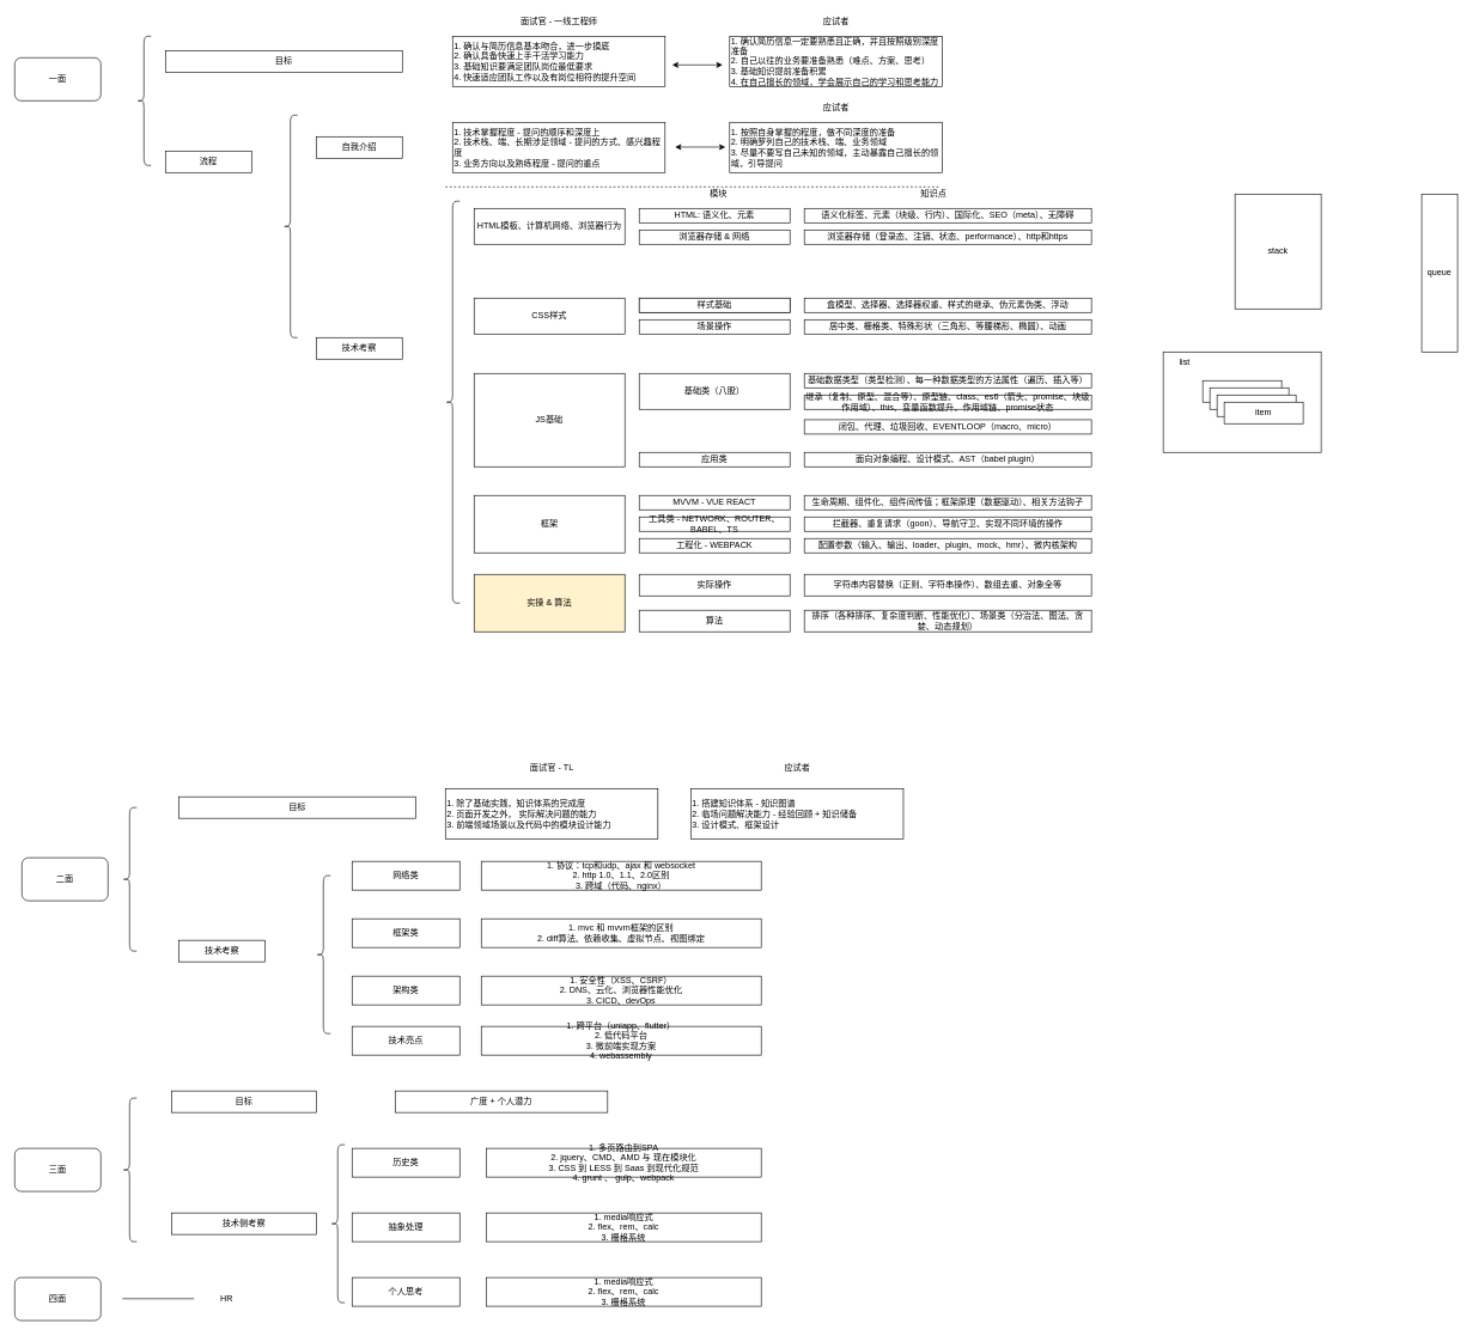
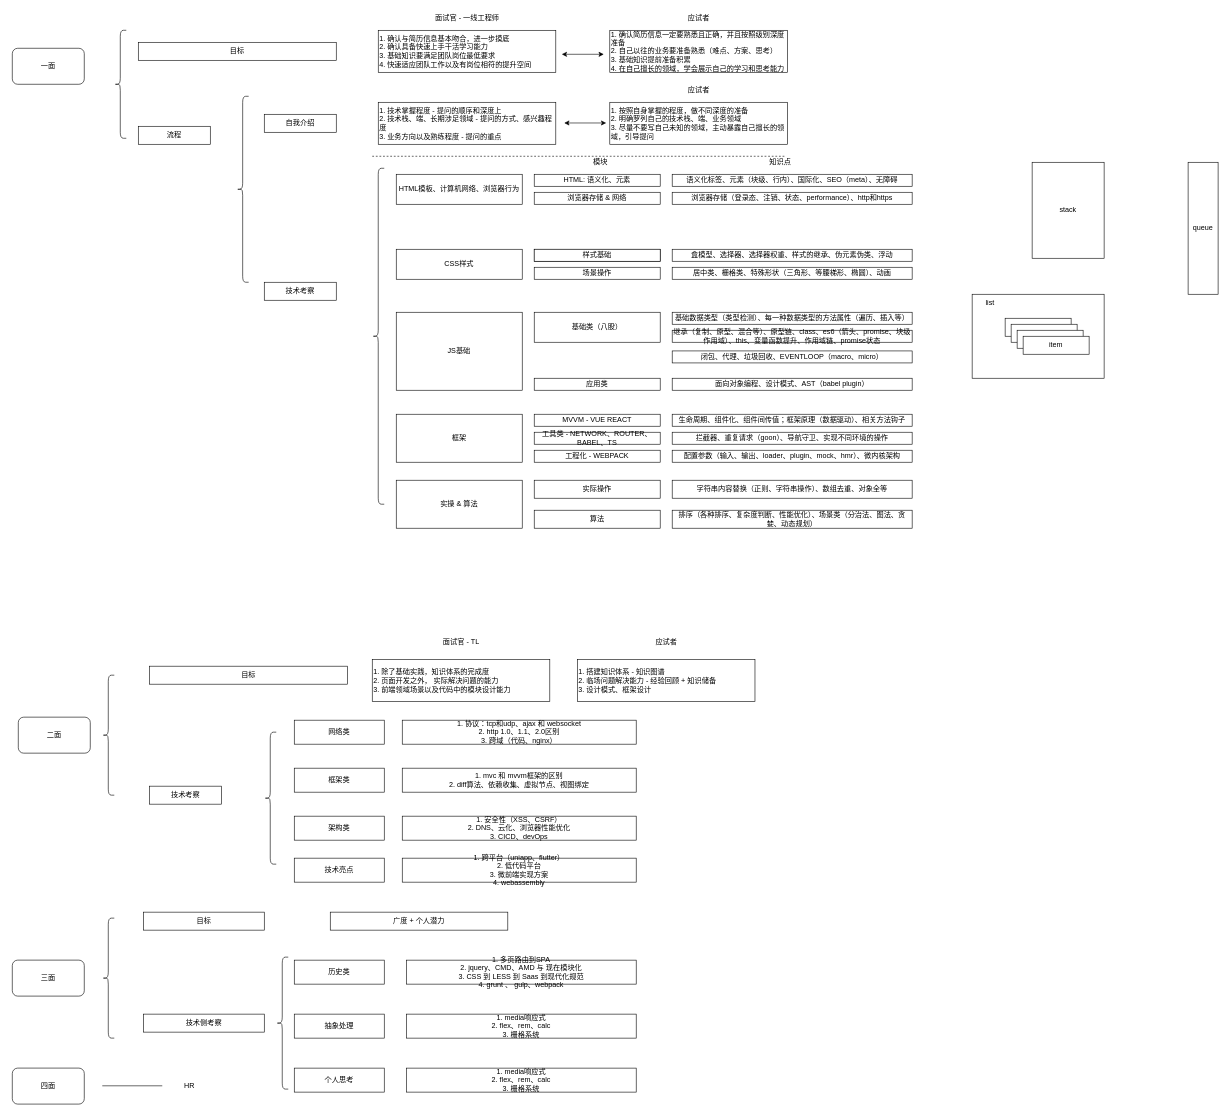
  <mxCell id="0" />
  <mxCell id="1" parent="0" />
  <mxCell id="2" value="一面" style="rounded=1;whiteSpace=wrap;html=1;" vertex="1" parent="1"><mxGeometry x="20" y="80" width="120" height="60" as="geometry" /></mxCell>
  <mxCell id="3" value="二面" style="rounded=1;whiteSpace=wrap;html=1;" vertex="1" parent="1"><mxGeometry x="30" y="1195" width="120" height="60" as="geometry" /></mxCell>
  <mxCell id="4" value="三面" style="rounded=1;whiteSpace=wrap;html=1;" vertex="1" parent="1"><mxGeometry x="20" y="1600" width="120" height="60" as="geometry" /></mxCell>
  <mxCell id="5" value="四面" style="rounded=1;whiteSpace=wrap;html=1;" vertex="1" parent="1"><mxGeometry x="20" y="1780" width="120" height="60" as="geometry" /></mxCell>
  <mxCell id="6" value="" style="endArrow=none;html=1;rounded=0;" edge="1" parent="1"><mxGeometry width="50" height="50" relative="1" as="geometry"><mxPoint x="170" y="1809.5" as="sourcePoint" /><mxPoint x="270" y="1809.5" as="targetPoint" /></mxGeometry></mxCell>
  <mxCell id="7" value="HR" style="text;html=1;align=center;verticalAlign=middle;resizable=0;points=[];autosize=1;strokeColor=none;fillColor=none;" vertex="1" parent="1"><mxGeometry x="300" y="1800" width="30" height="20" as="geometry" /></mxCell>
  <mxCell id="8" value="面试官 - 一线工程师" style="text;html=1;align=center;verticalAlign=middle;resizable=0;points=[];autosize=1;strokeColor=none;fillColor=none;" vertex="1" parent="1"><mxGeometry x="718" y="20" width="120" height="20" as="geometry" /></mxCell>
  <mxCell id="9" value="" style="shape=curlyBracket;whiteSpace=wrap;html=1;rounded=1;" vertex="1" parent="1"><mxGeometry x="190" y="50" width="20" height="180" as="geometry" /></mxCell>
  <mxCell id="10" value="目标" style="whiteSpace=wrap;html=1;" vertex="1" parent="1"><mxGeometry x="230" y="70" width="330" height="30" as="geometry" /></mxCell>
  <mxCell id="11" value="1. 确认与简历信息基本吻合，进一步摸底&lt;br&gt;2. 确认具备快速上手干活学习能力&lt;br&gt;3. 基础知识要满足团队岗位最低要求&lt;br&gt;4. 快速适应团队工作以及有岗位相符的提升空间" style="whiteSpace=wrap;html=1;align=left;" vertex="1" parent="1"><mxGeometry x="630" y="50" width="296" height="70" as="geometry" /></mxCell>
  <mxCell id="12" value="应试者" style="text;html=1;align=center;verticalAlign=middle;resizable=0;points=[];autosize=1;strokeColor=none;fillColor=none;" vertex="1" parent="1"><mxGeometry x="1139" y="20" width="50" height="20" as="geometry" /></mxCell>
  <mxCell id="13" value="1. 确认简历信息一定要熟悉且正确，并且按照级别深度准备&lt;br&gt;2. 自己以往的业务要准备熟悉（难点、方案、思考）&lt;br&gt;3. 基础知识提前准备积累&lt;br&gt;4. 在自己擅长的领域，学会展示自己的学习和思考能力" style="whiteSpace=wrap;html=1;align=left;" vertex="1" parent="1"><mxGeometry x="1016" y="50" width="296" height="70" as="geometry" /></mxCell>
  <mxCell id="14" value="" style="endArrow=classic;startArrow=classic;html=1;rounded=0;" edge="1" parent="1"><mxGeometry width="50" height="50" relative="1" as="geometry"><mxPoint x="936" y="90" as="sourcePoint" /><mxPoint x="1006" y="90" as="targetPoint" /></mxGeometry></mxCell>
  <mxCell id="15" value="流程" style="whiteSpace=wrap;html=1;" vertex="1" parent="1"><mxGeometry x="230" y="210" width="120" height="30" as="geometry" /></mxCell>
  <mxCell id="16" value="" style="shape=curlyBracket;whiteSpace=wrap;html=1;rounded=1;align=left;" vertex="1" parent="1"><mxGeometry x="394" y="160" width="20" height="310" as="geometry" /></mxCell>
  <mxCell id="17" value="自我介绍" style="rounded=0;whiteSpace=wrap;html=1;align=center;" vertex="1" parent="1"><mxGeometry x="440" y="190" width="120" height="30" as="geometry" /></mxCell>
  <mxCell id="18" value="1. 技术掌握程度 - 提问的顺序和深度上&lt;br&gt;2. 技术栈、端、长期涉足领域 - 提问的方式、感兴趣程度&lt;br&gt;3. 业务方向以及熟练程度 - 提问的重点" style="whiteSpace=wrap;html=1;align=left;" vertex="1" parent="1"><mxGeometry x="630" y="170" width="296" height="70" as="geometry" /></mxCell>
  <mxCell id="19" value="" style="endArrow=classic;startArrow=classic;html=1;rounded=0;" edge="1" parent="1"><mxGeometry width="50" height="50" relative="1" as="geometry"><mxPoint x="940" y="204.5" as="sourcePoint" /><mxPoint x="1010" y="204.5" as="targetPoint" /></mxGeometry></mxCell>
  <mxCell id="20" value="应试者" style="text;html=1;align=center;verticalAlign=middle;resizable=0;points=[];autosize=1;strokeColor=none;fillColor=none;" vertex="1" parent="1"><mxGeometry x="1139" y="140" width="50" height="20" as="geometry" /></mxCell>
  <mxCell id="21" value="1. 按照自身掌握的程度，做不同深度的准备&lt;br&gt;2. 明确罗列自己的技术栈、端、业务领域&lt;br&gt;3. 尽量不要写自己未知的领域，主动暴露自己擅长的领域，引导提问" style="whiteSpace=wrap;html=1;align=left;" vertex="1" parent="1"><mxGeometry x="1016" y="170" width="296" height="70" as="geometry" /></mxCell>
  <mxCell id="22" value="" style="endArrow=none;dashed=1;html=1;rounded=0;" edge="1" parent="1"><mxGeometry width="50" height="50" relative="1" as="geometry"><mxPoint x="620" y="260" as="sourcePoint" /><mxPoint x="1310" y="260" as="targetPoint" /></mxGeometry></mxCell>
  <mxCell id="23" value="技术考察" style="rounded=0;whiteSpace=wrap;html=1;align=center;" vertex="1" parent="1"><mxGeometry x="440" y="470" width="120" height="30" as="geometry" /></mxCell>
  <mxCell id="24" value="" style="shape=curlyBracket;whiteSpace=wrap;html=1;rounded=1;align=center;" vertex="1" parent="1"><mxGeometry x="620" y="280" width="20" height="560" as="geometry" /></mxCell>
  <mxCell id="25" value="HTML模板、计算机网络、浏览器行为" style="rounded=0;whiteSpace=wrap;html=1;align=center;" vertex="1" parent="1"><mxGeometry x="660" y="290" width="210" height="50" as="geometry" /></mxCell>
  <mxCell id="26" value="HTML: 语义化、元素" style="rounded=0;whiteSpace=wrap;html=1;align=center;" vertex="1" parent="1"><mxGeometry x="890" y="290" width="210" height="20" as="geometry" /></mxCell>
  <mxCell id="27" value="模块" style="text;html=1;align=center;verticalAlign=middle;resizable=0;points=[];autosize=1;strokeColor=none;fillColor=none;" vertex="1" parent="1"><mxGeometry x="980" y="260" width="40" height="20" as="geometry" /></mxCell>
  <mxCell id="28" value="知识点" style="text;html=1;align=center;verticalAlign=middle;resizable=0;points=[];autosize=1;strokeColor=none;fillColor=none;" vertex="1" parent="1"><mxGeometry x="1275" y="260" width="50" height="20" as="geometry" /></mxCell>
  <mxCell id="29" value="语义化标签、元素（块级、行内）、国际化、SEO（meta）、无障碍" style="rounded=0;whiteSpace=wrap;html=1;align=center;" vertex="1" parent="1"><mxGeometry x="1120" y="290" width="400" height="20" as="geometry" /></mxCell>
  <mxCell id="30" value="浏览器存储 &amp;amp; 网络" style="rounded=0;whiteSpace=wrap;html=1;align=center;" vertex="1" parent="1"><mxGeometry x="890" y="320" width="210" height="20" as="geometry" /></mxCell>
  <mxCell id="31" value="浏览器存储（登录态、注销、状态、performance）、http和https" style="rounded=0;whiteSpace=wrap;html=1;align=center;" vertex="1" parent="1"><mxGeometry x="1120" y="320" width="400" height="20" as="geometry" /></mxCell>
  <mxCell id="32" value="CSS样式" style="rounded=0;whiteSpace=wrap;html=1;align=center;" vertex="1" parent="1"><mxGeometry x="660" y="415" width="210" height="50" as="geometry" /></mxCell>
  <mxCell id="33" value="样式基础" style="rounded=0;whiteSpace=wrap;html=1;align=center;" vertex="1" parent="1"><mxGeometry x="890" y="415" width="210" height="20" as="geometry" /></mxCell>
  <mxCell id="34" value="样式基础" style="rounded=0;whiteSpace=wrap;html=1;align=center;" vertex="1" parent="1"><mxGeometry x="890" y="415" width="210" height="20" as="geometry" /></mxCell>
  <mxCell id="35" value="盒模型、选择器、选择器权重、样式的继承、伪元素伪类、浮动" style="rounded=0;whiteSpace=wrap;html=1;align=center;" vertex="1" parent="1"><mxGeometry x="1120" y="415" width="400" height="20" as="geometry" /></mxCell>
  <mxCell id="36" value="场景操作" style="rounded=0;whiteSpace=wrap;html=1;align=center;" vertex="1" parent="1"><mxGeometry x="890" y="445" width="210" height="20" as="geometry" /></mxCell>
  <mxCell id="37" value="居中类、栅格类、特殊形状（三角形、等腰梯形、椭圆）、动画" style="rounded=0;whiteSpace=wrap;html=1;align=center;" vertex="1" parent="1"><mxGeometry x="1120" y="445" width="400" height="20" as="geometry" /></mxCell>
  <mxCell id="38" value="JS基础" style="rounded=0;whiteSpace=wrap;html=1;align=center;" vertex="1" parent="1"><mxGeometry x="660" y="520" width="210" height="130" as="geometry" /></mxCell>
  <mxCell id="39" value="基础类（八股）" style="rounded=0;whiteSpace=wrap;html=1;align=center;" vertex="1" parent="1"><mxGeometry x="890" y="520" width="210" height="50" as="geometry" /></mxCell>
  <mxCell id="40" value="基础数据类型（类型检测）、每一种数据类型的方法属性（遍历、插入等）" style="rounded=0;whiteSpace=wrap;html=1;align=center;" vertex="1" parent="1"><mxGeometry x="1120" y="520" width="400" height="20" as="geometry" /></mxCell>
  <mxCell id="41" value="继承（复制、原型、混合等）、原型链、class、es6（箭头、promise、块级作用域）、this、变量函数提升、作用域链、promise状态" style="rounded=0;whiteSpace=wrap;html=1;align=center;" vertex="1" parent="1"><mxGeometry x="1120" y="550" width="400" height="20" as="geometry" /></mxCell>
  <mxCell id="42" value="闭包、代理、垃圾回收、EVENTLOOP（macro、micro）" style="rounded=0;whiteSpace=wrap;html=1;align=center;" vertex="1" parent="1"><mxGeometry x="1120" y="584.5" width="400" height="20" as="geometry" /></mxCell>
  <mxCell id="43" value="" style="rounded=0;whiteSpace=wrap;html=1;align=center;" vertex="1" parent="1"><mxGeometry x="1620" y="490" width="220" height="140" as="geometry" /></mxCell>
  <mxCell id="44" value="" style="rounded=0;whiteSpace=wrap;html=1;align=center;" vertex="1" parent="1"><mxGeometry x="1675" y="530" width="110" height="30" as="geometry" /></mxCell>
  <mxCell id="45" value="" style="rounded=0;whiteSpace=wrap;html=1;align=center;" vertex="1" parent="1"><mxGeometry x="1685" y="540" width="110" height="30" as="geometry" /></mxCell>
  <mxCell id="46" value="" style="rounded=0;whiteSpace=wrap;html=1;align=center;" vertex="1" parent="1"><mxGeometry x="1695" y="550" width="110" height="30" as="geometry" /></mxCell>
  <mxCell id="47" value="item" style="rounded=0;whiteSpace=wrap;html=1;align=center;" vertex="1" parent="1"><mxGeometry x="1705" y="560" width="110" height="30" as="geometry" /></mxCell>
  <mxCell id="48" value="list" style="text;html=1;strokeColor=none;fillColor=none;align=center;verticalAlign=middle;whiteSpace=wrap;rounded=0;" vertex="1" parent="1"><mxGeometry x="1620" y="490" width="60" height="30" as="geometry" /></mxCell>
  <mxCell id="49" value="stack" style="rounded=0;whiteSpace=wrap;html=1;align=center;" vertex="1" parent="1"><mxGeometry x="1720" y="270" width="120" height="160" as="geometry" /></mxCell>
  <mxCell id="50" value="queue" style="rounded=0;whiteSpace=wrap;html=1;align=center;" vertex="1" parent="1"><mxGeometry x="1980" y="270" width="50" height="220" as="geometry" /></mxCell>
  <mxCell id="51" value="应用类" style="rounded=0;whiteSpace=wrap;html=1;align=center;" vertex="1" parent="1"><mxGeometry x="890" y="630" width="210" height="20" as="geometry" /></mxCell>
  <mxCell id="52" value="面向对象编程、设计模式、AST（babel plugin）" style="rounded=0;whiteSpace=wrap;html=1;align=center;" vertex="1" parent="1"><mxGeometry x="1120" y="630" width="400" height="20" as="geometry" /></mxCell>
  <mxCell id="53" value="框架" style="rounded=0;whiteSpace=wrap;html=1;align=center;" vertex="1" parent="1"><mxGeometry x="660" y="690" width="210" height="80" as="geometry" /></mxCell>
  <mxCell id="54" value="MVVM - VUE REACT" style="rounded=0;whiteSpace=wrap;html=1;align=center;" vertex="1" parent="1"><mxGeometry x="890" y="690" width="210" height="20" as="geometry" /></mxCell>
  <mxCell id="55" value="生命周期、组件化、组件间传值；框架原理（数据驱动）、相关方法钩子" style="rounded=0;whiteSpace=wrap;html=1;align=center;" vertex="1" parent="1"><mxGeometry x="1120" y="690" width="400" height="20" as="geometry" /></mxCell>
  <mxCell id="56" value="工具类 - NETWORK、ROUTER、BABEL、TS" style="rounded=0;whiteSpace=wrap;html=1;align=center;" vertex="1" parent="1"><mxGeometry x="890" y="720" width="210" height="20" as="geometry" /></mxCell>
  <mxCell id="57" value="拦截器、重复请求（goon）、导航守卫、实现不同环境的操作" style="rounded=0;whiteSpace=wrap;html=1;align=center;" vertex="1" parent="1"><mxGeometry x="1120" y="720" width="400" height="20" as="geometry" /></mxCell>
  <mxCell id="58" value="工程化 - WEBPACK" style="rounded=0;whiteSpace=wrap;html=1;align=center;" vertex="1" parent="1"><mxGeometry x="890" y="750" width="210" height="20" as="geometry" /></mxCell>
  <mxCell id="59" value="配置参数（输入、输出、loader、plugin、mock、hmr）、微内核架构" style="rounded=0;whiteSpace=wrap;html=1;align=center;" vertex="1" parent="1"><mxGeometry x="1120" y="750" width="400" height="20" as="geometry" /></mxCell>
- <mxCell id="60" value="实操 &amp;amp; 算法" style="rounded=0;whiteSpace=wrap;html=1;align=center;fillColor=#fff2cc;" vertex="1" parent="1"><mxGeometry x="660" y="800" width="210" height="80" as="geometry" /></mxCell>
+ <mxCell id="60" value="实操 &amp;amp; 算法" style="rounded=0;whiteSpace=wrap;html=1;align=center;" vertex="1" parent="1"><mxGeometry x="660" y="800" width="210" height="80" as="geometry" /></mxCell>
  <mxCell id="61" value="实际操作" style="rounded=0;whiteSpace=wrap;html=1;align=center;" vertex="1" parent="1"><mxGeometry x="890" y="800" width="210" height="30" as="geometry" /></mxCell>
  <mxCell id="62" value="算法" style="rounded=0;whiteSpace=wrap;html=1;align=center;" vertex="1" parent="1"><mxGeometry x="890" y="850" width="210" height="30" as="geometry" /></mxCell>
  <mxCell id="63" value="字符串内容替换（正则、字符串操作）、数组去重、对象全等" style="rounded=0;whiteSpace=wrap;html=1;align=center;" vertex="1" parent="1"><mxGeometry x="1120" y="800" width="400" height="30" as="geometry" /></mxCell>
  <mxCell id="64" value="排序（各种排序、复杂度判断、性能优化）、场景类（分治法、图法、贪婪、动态规划）" style="rounded=0;whiteSpace=wrap;html=1;align=center;" vertex="1" parent="1"><mxGeometry x="1120" y="850" width="400" height="30" as="geometry" /></mxCell>
  <mxCell id="65" value="" style="shape=curlyBracket;whiteSpace=wrap;html=1;rounded=1;align=center;" vertex="1" parent="1"><mxGeometry x="170" y="1125" width="20" height="200" as="geometry" /></mxCell>
  <mxCell id="66" value="目标" style="whiteSpace=wrap;html=1;" vertex="1" parent="1"><mxGeometry x="249" y="1110" width="330" height="30" as="geometry" /></mxCell>
  <mxCell id="67" value="面试官 - TL" style="text;html=1;align=center;verticalAlign=middle;resizable=0;points=[];autosize=1;strokeColor=none;fillColor=none;" vertex="1" parent="1"><mxGeometry x="728" y="1060" width="80" height="20" as="geometry" /></mxCell>
  <mxCell id="68" value="1. 除了基础实践，知识体系的完成度&lt;br&gt;2. 页面开发之外， 实际解决问题的能力&lt;br&gt;3. 前端领域场景以及代码中的模块设计能力" style="whiteSpace=wrap;html=1;align=left;" vertex="1" parent="1"><mxGeometry x="620" y="1099" width="296" height="70" as="geometry" /></mxCell>
  <mxCell id="69" value="应试者" style="text;html=1;align=center;verticalAlign=middle;resizable=0;points=[];autosize=1;strokeColor=none;fillColor=none;" vertex="1" parent="1"><mxGeometry x="1085" y="1060" width="50" height="20" as="geometry" /></mxCell>
  <mxCell id="70" value="1. 搭建知识体系 - 知识图谱&lt;br&gt;2. 临场问题解决能力 - 经验回顾 + 知识储备&lt;br&gt;3. 设计模式、框架设计" style="whiteSpace=wrap;html=1;align=left;" vertex="1" parent="1"><mxGeometry x="962" y="1099" width="296" height="70" as="geometry" /></mxCell>
  <mxCell id="71" value="技术考察" style="rounded=0;whiteSpace=wrap;html=1;align=center;" vertex="1" parent="1"><mxGeometry x="249" y="1310" width="120" height="30" as="geometry" /></mxCell>
  <mxCell id="72" value="" style="shape=curlyBracket;whiteSpace=wrap;html=1;rounded=1;align=center;" vertex="1" parent="1"><mxGeometry x="440" y="1220" width="20" height="220" as="geometry" /></mxCell>
  <mxCell id="73" value="网络类" style="whiteSpace=wrap;html=1;align=center;" vertex="1" parent="1"><mxGeometry x="490" y="1200" width="150" height="40" as="geometry" /></mxCell>
  <mxCell id="74" value="框架类" style="whiteSpace=wrap;html=1;align=center;" vertex="1" parent="1"><mxGeometry x="490" y="1280" width="150" height="40" as="geometry" /></mxCell>
  <mxCell id="75" value="架构类" style="whiteSpace=wrap;html=1;align=center;" vertex="1" parent="1"><mxGeometry x="490" y="1360" width="150" height="40" as="geometry" /></mxCell>
  <mxCell id="76" value="技术亮点" style="whiteSpace=wrap;html=1;align=center;" vertex="1" parent="1"><mxGeometry x="490" y="1430" width="150" height="40" as="geometry" /></mxCell>
  <mxCell id="77" value="1. 协议：tcp和udp、ajax 和 websocket&lt;br&gt;2. http 1.0、1.1、2.0区别&lt;br&gt;3. 跨域（代码、nginx）" style="whiteSpace=wrap;html=1;align=center;" vertex="1" parent="1"><mxGeometry x="670" y="1200" width="390" height="40" as="geometry" /></mxCell>
  <mxCell id="78" value="1. mvc 和 mvvm框架的区别&lt;br&gt;2. diff算法、依赖收集、虚拟节点、视图绑定" style="whiteSpace=wrap;html=1;align=center;" vertex="1" parent="1"><mxGeometry x="670" y="1280" width="390" height="40" as="geometry" /></mxCell>
  <mxCell id="79" value="1. 安全性（XSS、CSRF）&lt;br&gt;2. DNS、云化、浏览器性能优化&lt;br&gt;3. CICD、devOps" style="whiteSpace=wrap;html=1;align=center;" vertex="1" parent="1"><mxGeometry x="670" y="1360" width="390" height="40" as="geometry" /></mxCell>
  <mxCell id="80" value="1. 跨平台（uniapp、flutter）&lt;br&gt;2. 低代码平台&lt;br&gt;3. 微前端实现方案&lt;br&gt;4. webassembly" style="whiteSpace=wrap;html=1;align=center;" vertex="1" parent="1"><mxGeometry x="670" y="1430" width="390" height="40" as="geometry" /></mxCell>
  <mxCell id="81" value="" style="shape=curlyBracket;whiteSpace=wrap;html=1;rounded=1;align=center;" vertex="1" parent="1"><mxGeometry x="170" y="1530" width="20" height="200" as="geometry" /></mxCell>
  <mxCell id="82" value="目标" style="whiteSpace=wrap;html=1;" vertex="1" parent="1"><mxGeometry x="239" y="1520" width="201" height="30" as="geometry" /></mxCell>
  <mxCell id="83" value="广度 + 个人潜力" style="whiteSpace=wrap;html=1;align=center;" vertex="1" parent="1"><mxGeometry x="550" y="1520" width="296" height="30" as="geometry" /></mxCell>
  <mxCell id="84" value="技术侧考察" style="whiteSpace=wrap;html=1;" vertex="1" parent="1"><mxGeometry x="239" y="1690" width="201" height="30" as="geometry" /></mxCell>
  <mxCell id="85" value="" style="shape=curlyBracket;whiteSpace=wrap;html=1;rounded=1;align=center;" vertex="1" parent="1"><mxGeometry x="460" y="1595" width="20" height="220" as="geometry" /></mxCell>
  <mxCell id="86" value="历史类" style="whiteSpace=wrap;html=1;align=center;" vertex="1" parent="1"><mxGeometry x="490" y="1600" width="150" height="40" as="geometry" /></mxCell>
  <mxCell id="87" value="1. 多页路由到SPA&lt;br&gt;2. jquery、CMD、AMD 与 现在模块化&lt;br&gt;3. CSS 到 LESS 到 Saas 到现代化规范&lt;br&gt;4. grunt 、 gulp、webpack" style="whiteSpace=wrap;html=1;align=center;" vertex="1" parent="1"><mxGeometry x="677" y="1600" width="383" height="40" as="geometry" /></mxCell>
  <mxCell id="88" value="抽象处理" style="whiteSpace=wrap;html=1;align=center;" vertex="1" parent="1"><mxGeometry x="490" y="1690" width="150" height="40" as="geometry" /></mxCell>
  <mxCell id="89" value="1. media响应式&lt;br&gt;2. flex、rem、calc&lt;br&gt;3. 栅格系统" style="whiteSpace=wrap;html=1;align=center;" vertex="1" parent="1"><mxGeometry x="677" y="1690" width="383" height="40" as="geometry" /></mxCell>
  <mxCell id="90" value="个人思考" style="whiteSpace=wrap;html=1;align=center;" vertex="1" parent="1"><mxGeometry x="490" y="1780" width="150" height="40" as="geometry" /></mxCell>
  <mxCell id="91" value="1. media响应式&lt;br&gt;2. flex、rem、calc&lt;br&gt;3. 栅格系统" style="whiteSpace=wrap;html=1;align=center;" vertex="1" parent="1"><mxGeometry x="677" y="1780" width="383" height="40" as="geometry" /></mxCell>
